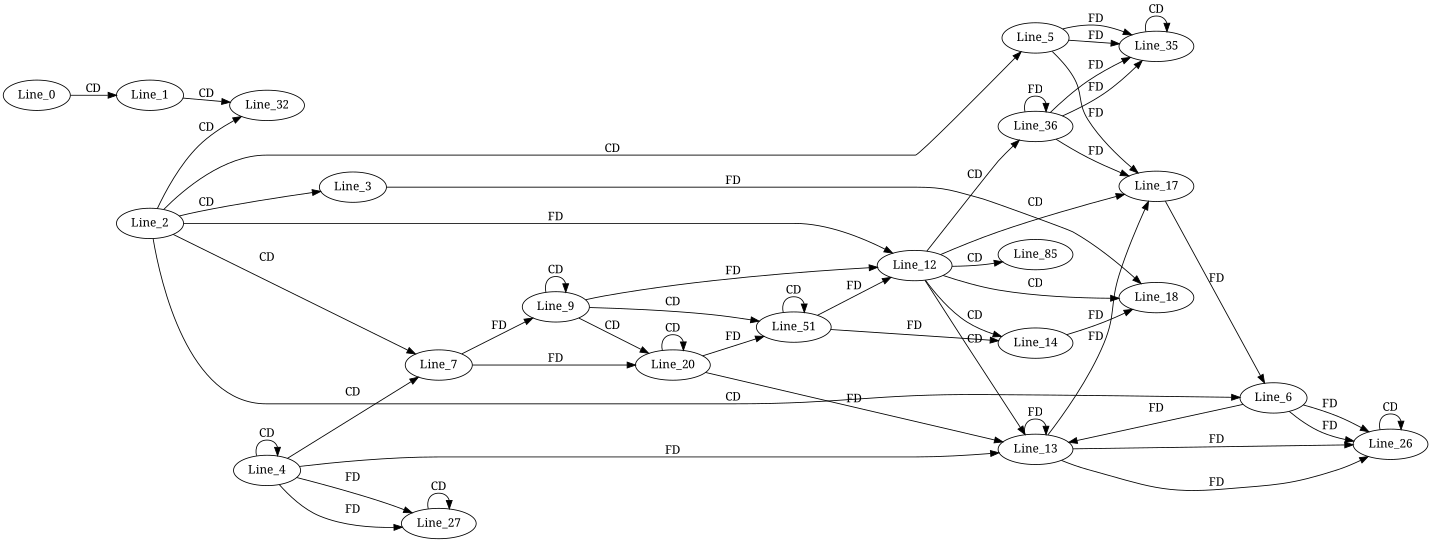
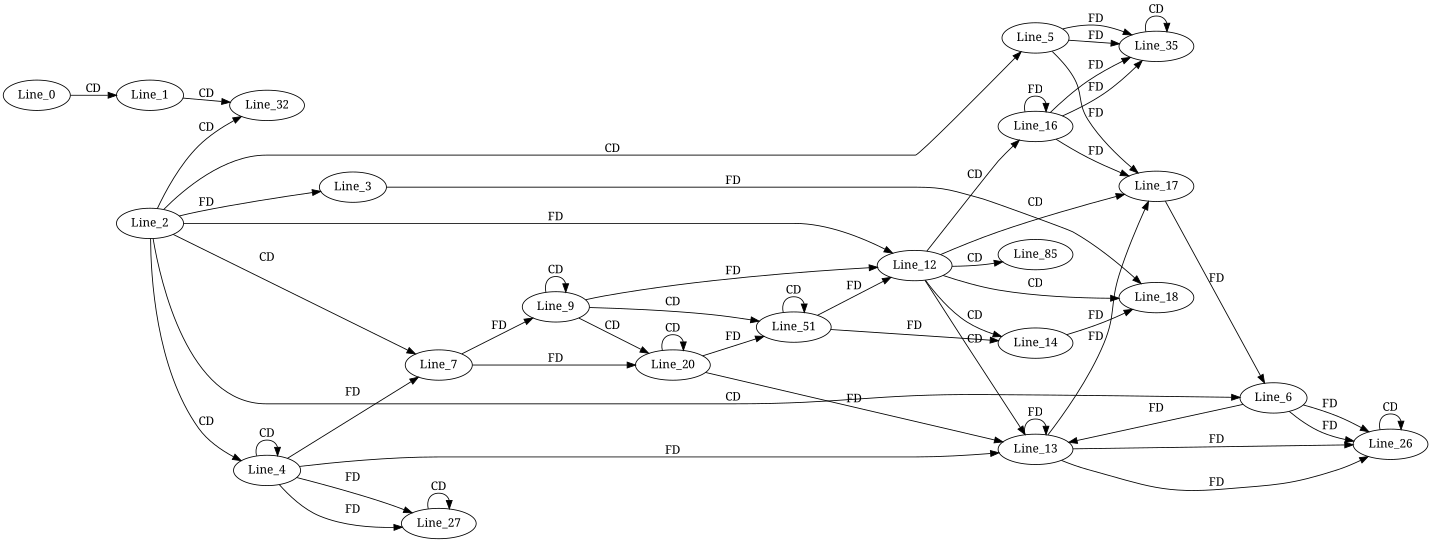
  digraph {
    fontname="Noto Serif"
    rankdir=LR
    node [fontname="Noto Serif"]
    edge [fontname="Noto Serif"]
    Line_0
    Line_1
    Line_32
    Line_2
    Line_3
    Line_4
    Line_5
    Line_6
    Line_7
    Line_12
    Line_18
    Line_13
    Line_27
    Line_17
    n15 [label=Line_35]
    Line_26
    Line_9
    n18 [label=Line_20]
-   Line_16 [label=Line_36]
+   Line_16
    Line_14
    n21 [label=Line_85]
    n22 [label=Line_51]
    Line_0 -> Line_1 [label=CD]
    Line_1 -> Line_32 [label=CD]
    Line_2 -> Line_32 [label=CD]
-   Line_2 -> Line_3 [label=CD]
+   Line_2 -> Line_3 [label=FD]
+   Line_2 -> Line_4 [label=CD]
    Line_2 -> Line_5 [label=CD]
    Line_2 -> Line_6 [label=CD]
    Line_2 -> Line_7 [label=CD]
    Line_2 -> Line_12 [label=FD]
    Line_3 -> Line_18 [label=FD]
    Line_4 -> Line_4 [label=CD]
-   Line_4 -> Line_7 [label=CD]
+   Line_4 -> Line_7 [label=FD]
    Line_4 -> Line_13 [label=FD]
    Line_4 -> Line_27 [label=FD]
    Line_4 -> Line_27 [label=FD]
    Line_5 -> Line_17 [label=FD]
    Line_5 -> n15 [label=FD]
    Line_5 -> n15 [label=FD]
    Line_6 -> Line_13 [label=FD]
    Line_6 -> Line_26 [label=FD]
    Line_6 -> Line_26 [label=FD]
    Line_7 -> Line_9 [label=FD]
    Line_7 -> n18 [label=FD]
    Line_12 -> Line_18 [label=CD]
    Line_12 -> Line_13 [label=CD]
    Line_12 -> Line_17 [label=CD]
    Line_12 -> Line_16 [label=CD]
    Line_12 -> Line_14 [label=CD]
    Line_12 -> n21 [label=CD]
    Line_13 -> Line_13 [label=FD]
    Line_13 -> Line_17 [label=FD]
    Line_13 -> Line_26 [label=FD]
    Line_13 -> Line_26 [label=FD]
    Line_27 -> Line_27 [label=CD]
    Line_17 -> Line_6 [label=FD]
    n15 -> n15 [label=CD]
    Line_26 -> Line_26 [label=CD]
    Line_9 -> Line_12 [label=FD]
    Line_9 -> Line_9 [label=CD]
    Line_9 -> n18 [label=CD]
    Line_9 -> n22 [label=CD]
    n18 -> Line_13 [label=FD]
    n18 -> n18 [label=CD]
    n18 -> n22 [label=FD]
    Line_16 -> Line_17 [label=FD]
    Line_16 -> n15 [label=FD]
    Line_16 -> n15 [label=FD]
    Line_16 -> Line_16 [label=FD]
    Line_14 -> Line_18 [label=FD]
    n22 -> Line_12 [label=FD]
    n22 -> Line_14 [label=FD]
    n22 -> n22 [label=CD]
  }
